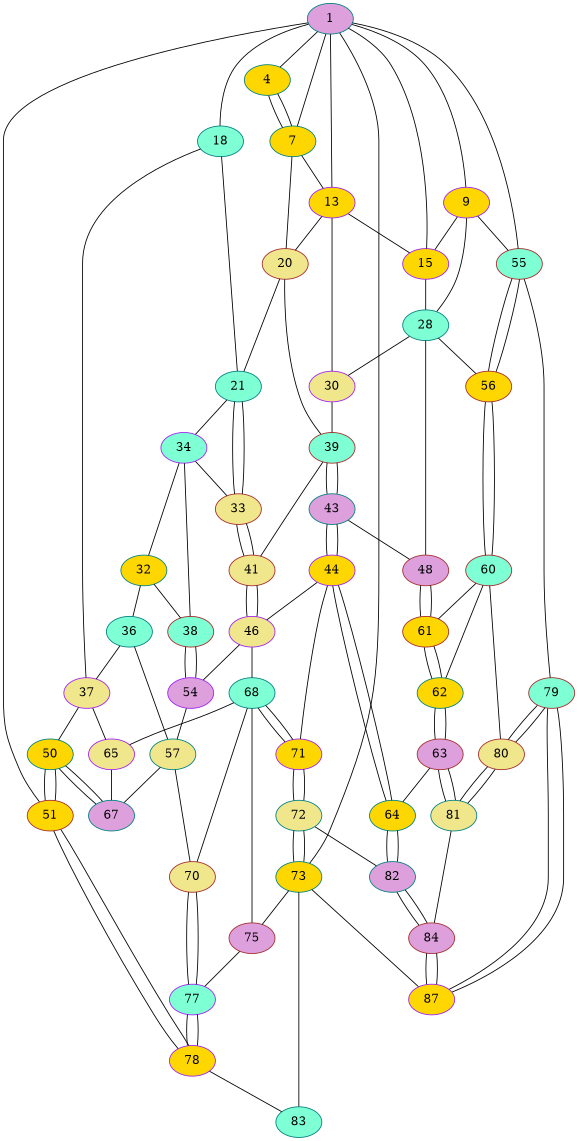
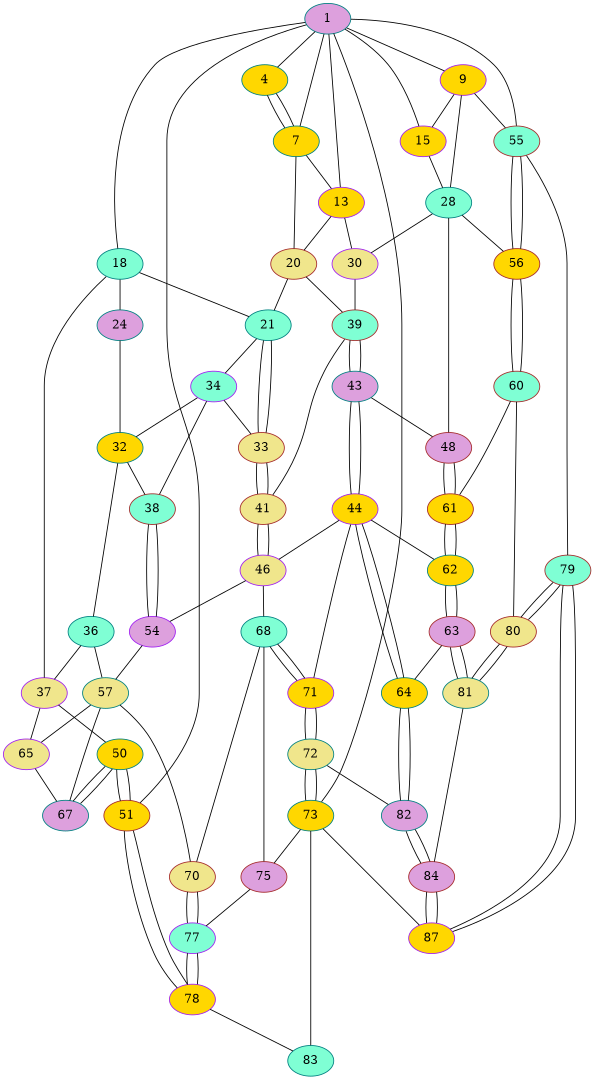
  graph {
    node [color=teal fillcolor=gold style=filled]
    1 [fillcolor=plum super="+2+5"]
    4
    7 [super="+11"]
    9 [color=purple super="+10"]
    13 [color=purple super="+16"]
    15 [color=purple super="+17"]
    18 [fillcolor=aquamarine super="+19+25"]
    51 [color=brown]
    55 [color=brown fillcolor=aquamarine super="+59"]
    73 [super="+85+74"]
    20 [color=brown fillcolor=khaki super="+27"]
    28 [fillcolor=aquamarine super="+29"]
    30 [color=purple fillcolor=khaki]
    21 [fillcolor=aquamarine super="+22"]
+   24 [fillcolor=plum]
    37 [color=purple fillcolor=khaki super="+49"]
    78 [color=purple]
    56 [color=brown]
    79 [color=brown fillcolor=aquamarine]
    75 [color=brown fillcolor=plum]
    83 [fillcolor=aquamarine]
    87 [color=purple]
    39 [color=brown fillcolor=aquamarine super="+40"]
    48 [color=brown fillcolor=plum]
    n25 [color=purple fillcolor=aquamarine label=34 super="+34"]
    33 [color=brown fillcolor=khaki]
    32 [super="+35"]
    50
    65 [color=purple fillcolor=khaki]
    41 [color=brown fillcolor=khaki]
    43 [fillcolor=plum]
    38 [color=brown fillcolor=aquamarine]
    36 [fillcolor=aquamarine]
    61 [color=brown]
    60 [color=brown fillcolor=aquamarine super="+76"]
    54 [color=purple fillcolor=plum]
    57 [fillcolor=khaki super="+58+66"]
    46 [color=purple fillcolor=khaki super="+53"]
    67 [fillcolor=plum]
    70 [color=brown fillcolor=khaki]
    44 [color=purple super="+45"]
    68 [fillcolor=aquamarine super="+69"]
    64
    71 [color=purple]
    82 [fillcolor=plum]
    72 [fillcolor=khaki]
    62
    80 [color=brown fillcolor=khaki]
    77 [color=purple fillcolor=aquamarine]
    63 [color=brown fillcolor=plum]
    81 [fillcolor=khaki]
    84 [color=brown fillcolor=plum]
    1 -- 4
    1 -- 7 [weight=2]
    1 -- 9 [weight=2]
    1 -- 13
    1 -- 15
    1 -- 18 [weight=2]
    1 -- 51
    1 -- 55
    1 -- 73
    4 -- 7
    4 -- 7
    7 -- 13
    7 -- 20
    9 -- 15
    9 -- 55 [weight=2]
    9 -- 28
-   13 -- 15
    13 -- 20
    13 -- 30
    15 -- 28
    18 -- 21
+   18 -- 24 [weight=2]
    18 -- 37
    51 -- 78
    51 -- 78
    55 -- 56
    55 -- 56
    55 -- 79
    73 -- 75
    73 -- 83 [weight=2]
    73 -- 87
    20 -- 21
    20 -- 39
    28 -- 30
    28 -- 56
    28 -- 48
    30 -- 39
    21 -- n25
    21 -- 33
    21 -- 33
+   24 -- 32
    37 -- 50
    37 -- 65
    78 -- 83
    56 -- 60
    56 -- 60
    79 -- 87
    79 -- 87
    79 -- 80
    79 -- 80
    75 -- 77
    39 -- 41
    39 -- 43
    39 -- 43
    48 -- 61
    48 -- 61
    n25 -- 33
    n25 -- 32
    n25 -- 38
    33 -- 41
    33 -- 41
    32 -- 38
    32 -- 36
    50 -- 51
    50 -- 51
    50 -- 67
    50 -- 67
    65 -- 67
    41 -- 46
    41 -- 46
    43 -- 48
    43 -- 44
    43 -- 44
    38 -- 54
    38 -- 54
    36 -- 37
    36 -- 57
    61 -- 62
    61 -- 62
    60 -- 61
-   60 -- 62
+   44 -- 62
    60 -- 80
    54 -- 57
-   68 -- 65
+   57 -- 65
    57 -- 67
    57 -- 70
    46 -- 54
    46 -- 68
    70 -- 77
    70 -- 77
    44 -- 46
    44 -- 64
    44 -- 64
    44 -- 71
    68 -- 75
    68 -- 70
    68 -- 71
    68 -- 71
    64 -- 82
    64 -- 82
    71 -- 72
    71 -- 72
    82 -- 84
    82 -- 84
    72 -- 73
    72 -- 73
    72 -- 82
    62 -- 63
    62 -- 63
    80 -- 81
    80 -- 81
    77 -- 78
    77 -- 78
    63 -- 64
    63 -- 81
    63 -- 81
    81 -- 84
    84 -- 87
    84 -- 87
  }
